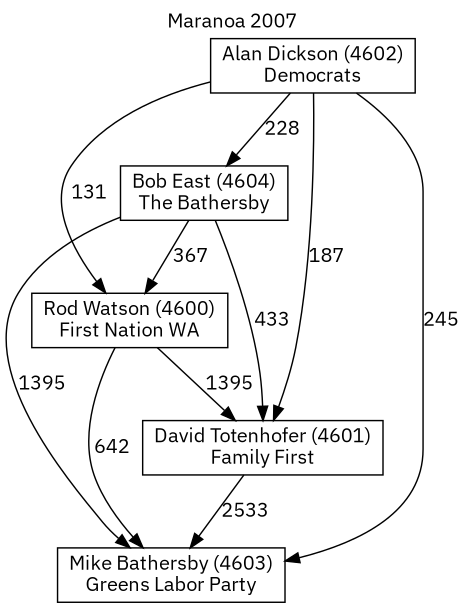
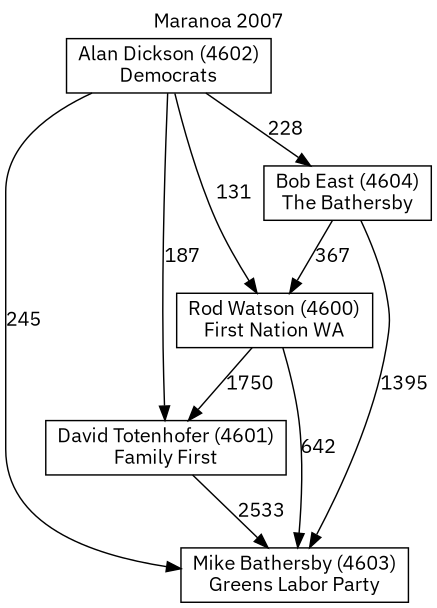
  digraph {
    fontname="IBM Plex Sans"
    label="Maranoa 2007"
    labelloc=t
    mclimit=10
    node [fontname="IBM Plex Sans" shape=box]
    edge [fontname="IBM Plex Sans"]
    n1 [label="Mike Bathersby (4603)\nGreens Labor Party"]
    n2 [label="David Totenhofer (4601)\nFamily First"]
    n3 [label="Rod Watson (4600)\nFirst Nation WA"]
    n4 [label="Bob East (4604)\nThe Bathersby"]
    n5 [label="Alan Dickson (4602)\nDemocrats"]
    n2 -> n1 [label=2533]
    n3 -> n1 [label=642]
-   n3 -> n2 [label=1395]
+   n3 -> n2 [label=1750]
    n4 -> n1 [label=1395]
-   n4 -> n2 [label=433]
    n4 -> n3 [label=367]
    n5 -> n1 [label=245]
    n5 -> n2 [label=187]
    n5 -> n3 [label=131]
    n5 -> n4 [label=228]
  }
